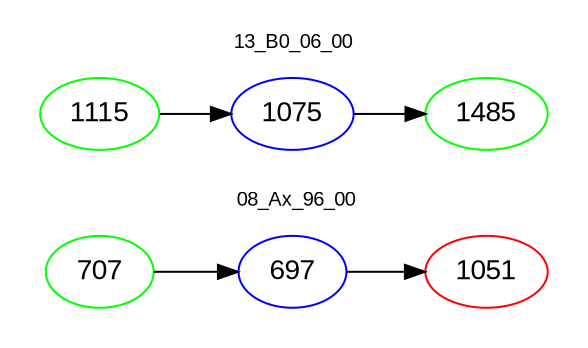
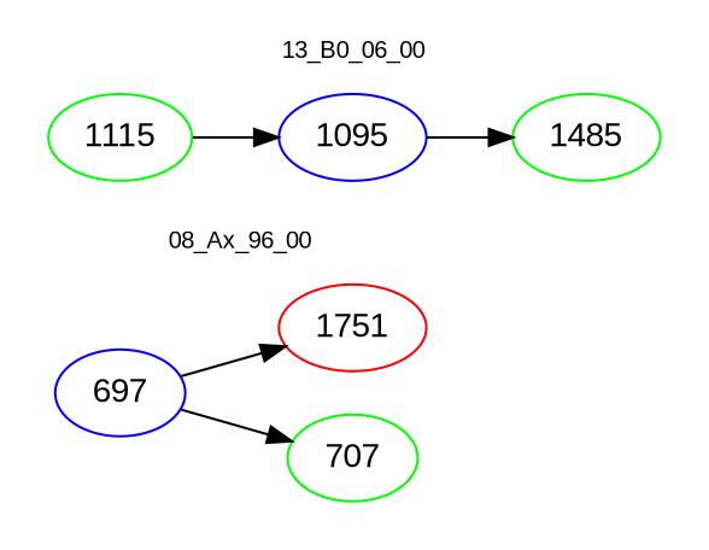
  digraph {
    fontname="Liberation Sans"
    rankdir=LR
    node [color=green fontname="Liberation Sans"]
    edge [color=black fontname="Liberation Sans"]
    n1 [label=707]
    n2 [color=blue label=697]
-   n3 [color=red label=1051]
+   n3 [color=red label=1751]
    n4 [label=1115]
-   n5 [color=blue label=1075]
+   n5 [color=blue label=1095]
    n6 [label=1485]
    subgraph cluster_1 {
      color=white
      fontsize=10
      label="08_Ax_96_00"
      n1
      n2
      n3
    }
    subgraph cluster_2 {
      color=white
      fontsize=10
      label="13_B0_06_00"
      n4
      n5
      n6
    }
-   n1 -> n2
+   n2 -> n1
    n2 -> n3
    n4 -> n5
    n5 -> n6
  }
